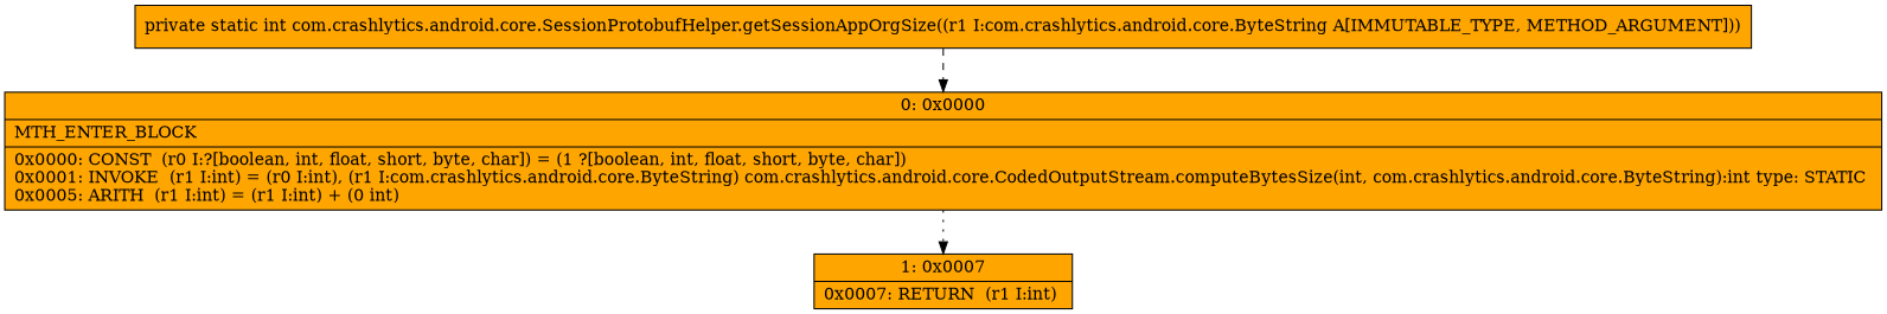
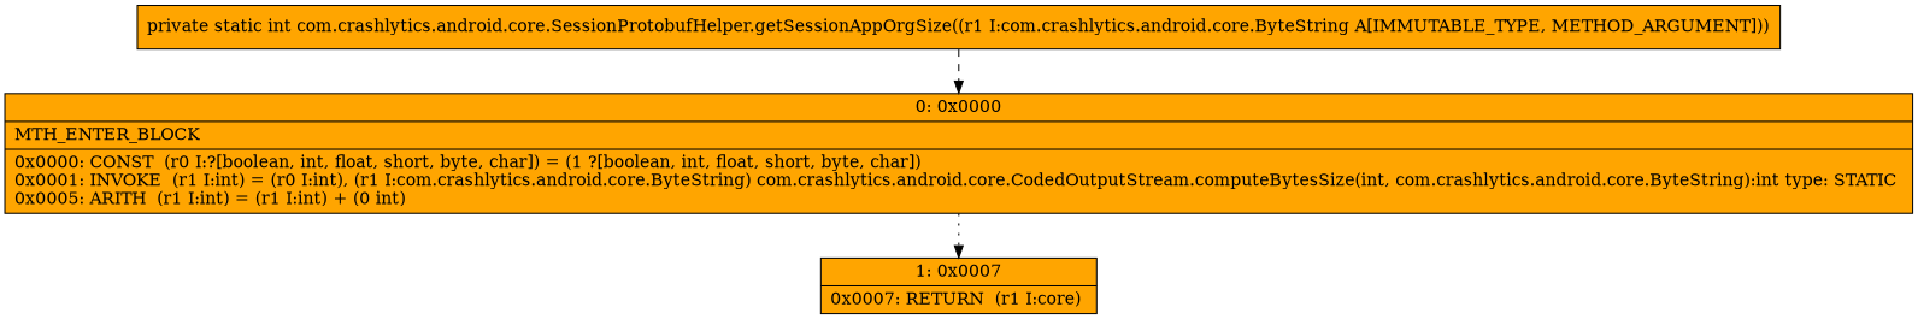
  digraph {
    node [shape=record style=filled fillcolor=orange]
    n1 [label="{0\:\ 0x0000|MTH_ENTER_BLOCK\l|0x0000: CONST  (r0 I:?[boolean, int, float, short, byte, char]) = (1 ?[boolean, int, float, short, byte, char]) \l0x0001: INVOKE  (r1 I:int) = (r0 I:int), (r1 I:com.crashlytics.android.core.ByteString) com.crashlytics.android.core.CodedOutputStream.computeBytesSize(int, com.crashlytics.android.core.ByteString):int type: STATIC \l0x0005: ARITH  (r1 I:int) = (r1 I:int) + (0 int) \l}"]
-   n2 [label="{1\:\ 0x0007|0x0007: RETURN  (r1 I:int) \l}"]
+   n2 [label="{1\:\ 0x0007|0x0007: RETURN  (r1 I:core) \l}"]
    n3 [label="{private static int com.crashlytics.android.core.SessionProtobufHelper.getSessionAppOrgSize((r1 I:com.crashlytics.android.core.ByteString A[IMMUTABLE_TYPE, METHOD_ARGUMENT])) }"]
    n1 -> n2 [style=dotted]
    n3 -> n1 [style=dashed]
  }
